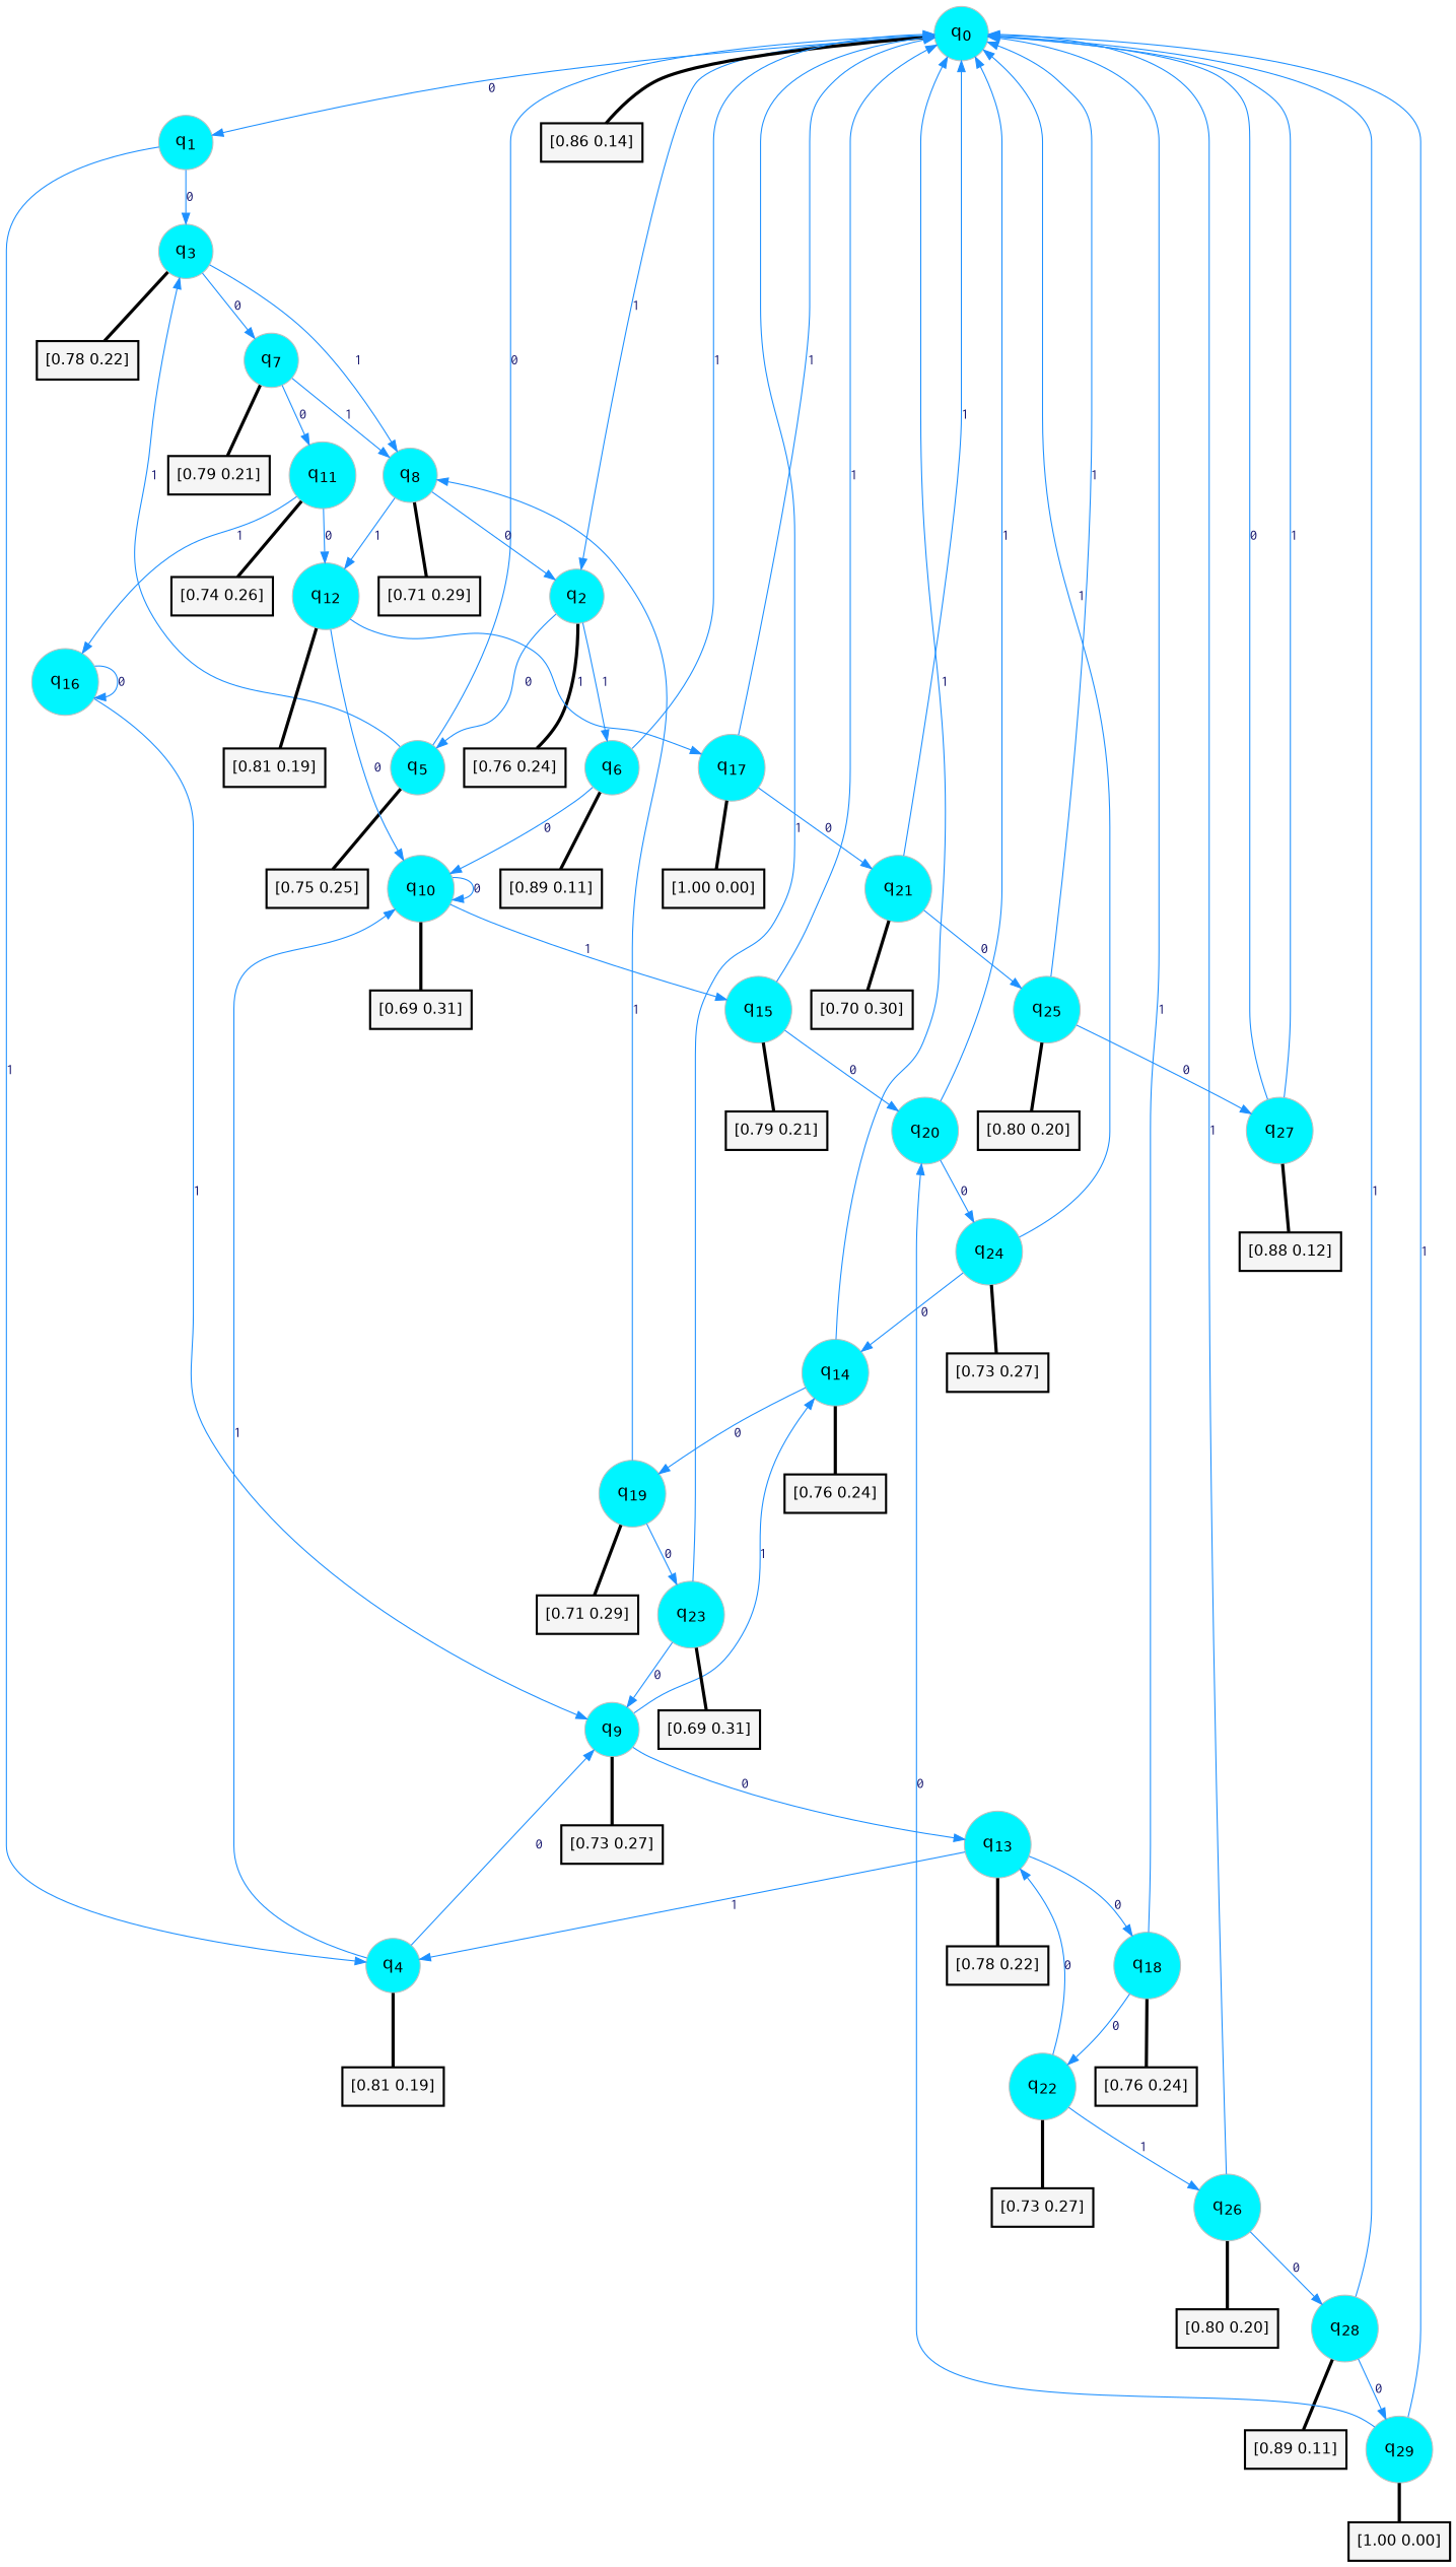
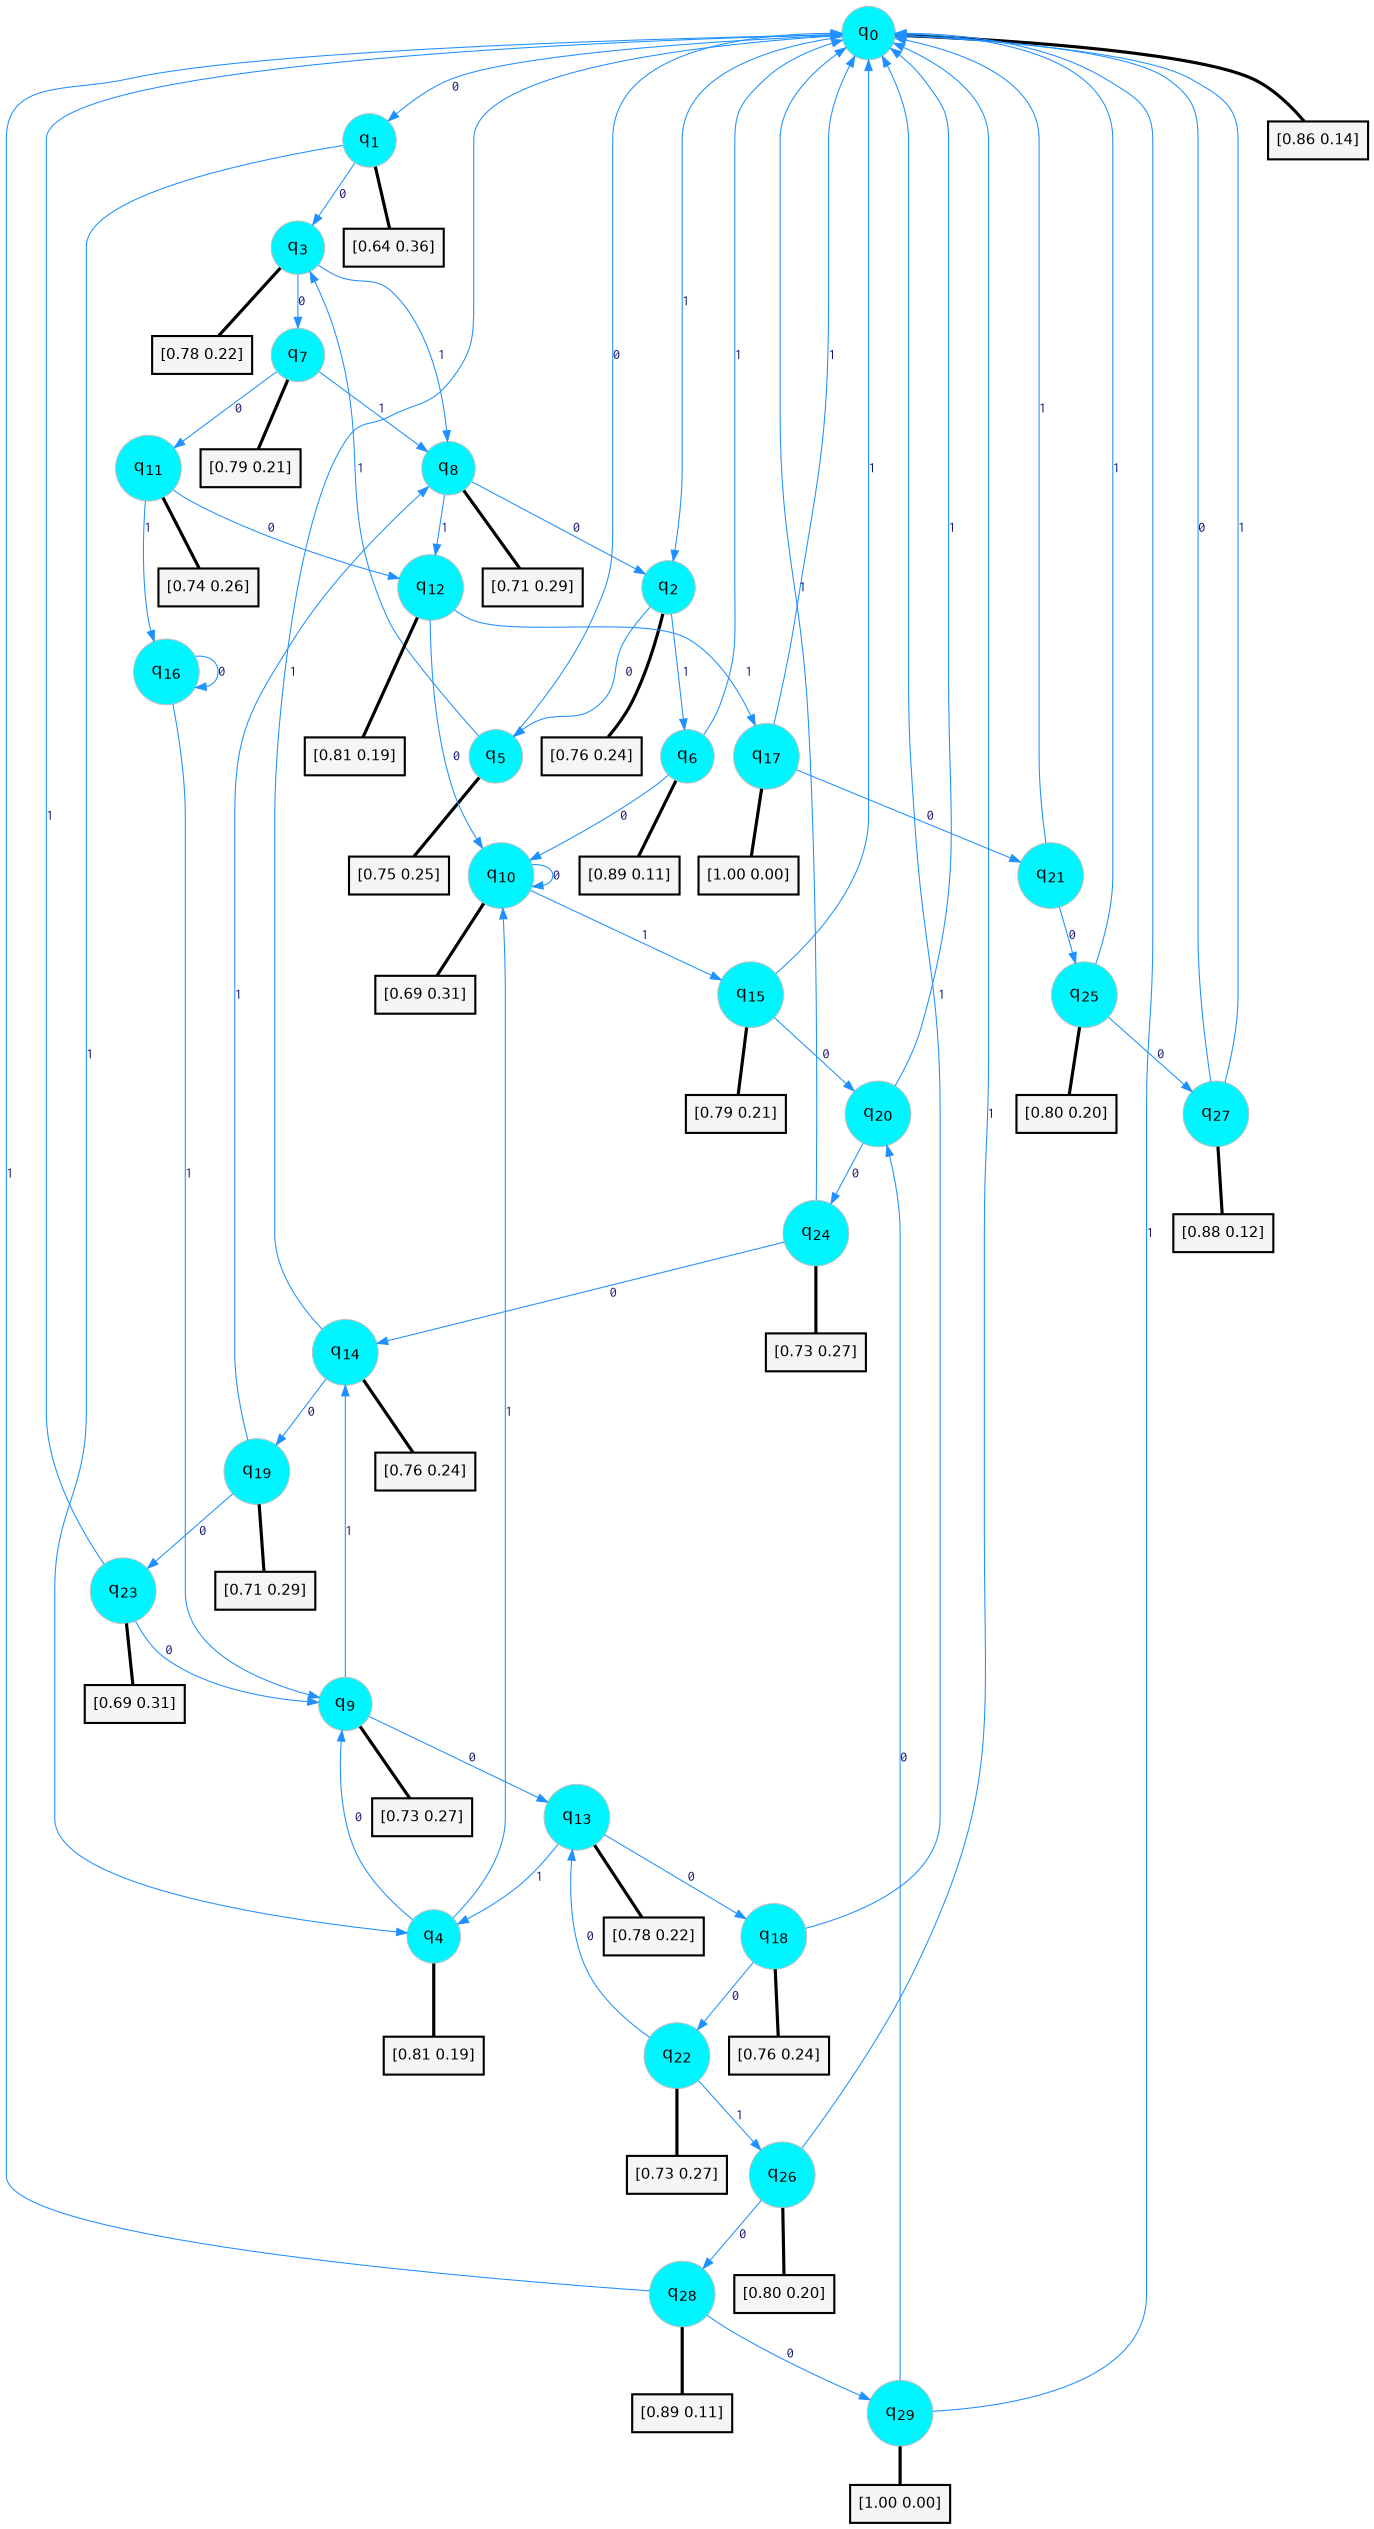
  digraph {
    rankdir=TD
    node [color=gray fillcolor=turquoise1 fontcolor=black fontname=Helvetica fontsize=16 fontweight=bold shape=circle style=filled]
    edge [arrowsize=1 color=dodgerblue1 fontcolor=midnightblue fontname=courier fontweight=bold penwidth=1 style=solid weight=20]
    n1 [label=<q<SUB>0</SUB>>]
    n2 [label=<q<SUB>1</SUB>>]
    n3 [label=<q<SUB>2</SUB>>]
    n4 [color=black fillcolor=whitesmoke fontsize=14 label="[0.86 0.14]" penwidth=2 shape=box]
    n5 [label=<q<SUB>3</SUB>>]
    n6 [label=<q<SUB>4</SUB>>]
+   n7 [color=black fillcolor=whitesmoke fontsize=14 label="[0.64 0.36]" penwidth=2 shape=box]
    n8 [label=<q<SUB>5</SUB>>]
    n9 [label=<q<SUB>6</SUB>>]
    n10 [color=black fillcolor=whitesmoke fontsize=14 label="[0.76 0.24]" penwidth=2 shape=box]
    n11 [label=<q<SUB>7</SUB>>]
    n12 [label=<q<SUB>8</SUB>>]
    n13 [color=black fillcolor=whitesmoke fontsize=14 label="[0.78 0.22]" penwidth=2 shape=box]
    n14 [label=<q<SUB>9</SUB>>]
    n15 [label=<q<SUB>10</SUB>>]
    n16 [color=black fillcolor=whitesmoke fontsize=14 label="[0.81 0.19]" penwidth=2 shape=box]
    n17 [color=black fillcolor=whitesmoke fontsize=14 label="[0.75 0.25]" penwidth=2 shape=box]
    n18 [color=black fillcolor=whitesmoke fontsize=14 label="[0.89 0.11]" penwidth=2 shape=box]
    n19 [label=<q<SUB>11</SUB>>]
    n20 [color=black fillcolor=whitesmoke fontsize=14 label="[0.79 0.21]" penwidth=2 shape=box]
    n21 [label=<q<SUB>12</SUB>>]
    n22 [color=black fillcolor=whitesmoke fontsize=14 label="[0.71 0.29]" penwidth=2 shape=box]
    n23 [label=<q<SUB>13</SUB>>]
    n24 [label=<q<SUB>14</SUB>>]
    n25 [color=black fillcolor=whitesmoke fontsize=14 label="[0.73 0.27]" penwidth=2 shape=box]
    n26 [label=<q<SUB>15</SUB>>]
    n27 [color=black fillcolor=whitesmoke fontsize=14 label="[0.69 0.31]" penwidth=2 shape=box]
    n28 [label=<q<SUB>16</SUB>>]
    n29 [color=black fillcolor=whitesmoke fontsize=14 label="[0.74 0.26]" penwidth=2 shape=box]
    n30 [label=<q<SUB>17</SUB>>]
    n31 [color=black fillcolor=whitesmoke fontsize=14 label="[0.81 0.19]" penwidth=2 shape=box]
    n32 [label=<q<SUB>18</SUB>>]
    n33 [color=black fillcolor=whitesmoke fontsize=14 label="[0.78 0.22]" penwidth=2 shape=box]
    n34 [label=<q<SUB>19</SUB>>]
    n35 [color=black fillcolor=whitesmoke fontsize=14 label="[0.76 0.24]" penwidth=2 shape=box]
    n36 [label=<q<SUB>20</SUB>>]
    n37 [color=black fillcolor=whitesmoke fontsize=14 label="[0.79 0.21]" penwidth=2 shape=box]
    n38 [label=<q<SUB>21</SUB>>]
    n39 [color=black fillcolor=whitesmoke fontsize=14 label="[1.00 0.00]" penwidth=2 shape=box]
    n40 [label=<q<SUB>22</SUB>>]
    n41 [color=black fillcolor=whitesmoke fontsize=14 label="[0.76 0.24]" penwidth=2 shape=box]
    n42 [label=<q<SUB>23</SUB>>]
    n43 [color=black fillcolor=whitesmoke fontsize=14 label="[0.71 0.29]" penwidth=2 shape=box]
    n44 [label=<q<SUB>24</SUB>>]
    n45 [label=<q<SUB>25</SUB>>]
-   n46 [color=black fillcolor=whitesmoke fontsize=14 label="[0.70 0.30]" penwidth=2 shape=box]
    n47 [label=<q<SUB>26</SUB>>]
    n48 [color=black fillcolor=whitesmoke fontsize=14 label="[0.73 0.27]" penwidth=2 shape=box]
    n49 [color=black fillcolor=whitesmoke fontsize=14 label="[0.69 0.31]" penwidth=2 shape=box]
    n50 [color=black fillcolor=whitesmoke fontsize=14 label="[0.73 0.27]" penwidth=2 shape=box]
    n51 [label=<q<SUB>27</SUB>>]
    n52 [color=black fillcolor=whitesmoke fontsize=14 label="[0.80 0.20]" penwidth=2 shape=box]
    n53 [label=<q<SUB>28</SUB>>]
    n54 [color=black fillcolor=whitesmoke fontsize=14 label="[0.80 0.20]" penwidth=2 shape=box]
    n55 [color=black fillcolor=whitesmoke fontsize=14 label="[0.88 0.12]" penwidth=2 shape=box]
    n56 [label=<q<SUB>29</SUB>>]
    n57 [color=black fillcolor=whitesmoke fontsize=14 label="[0.89 0.11]" penwidth=2 shape=box]
    n58 [color=black fillcolor=whitesmoke fontsize=14 label="[1.00 0.00]" penwidth=2 shape=box]
    n1 -> n2 [label=0]
    n1 -> n3 [label=1]
    n1 -> n4 [arrowhead=none color=black penwidth=3]
    n2 -> n5 [label=0]
    n2 -> n6 [label=1]
+   n2 -> n7 [arrowhead=none color=black penwidth=3]
    n3 -> n8 [label=0]
    n3 -> n9 [label=1]
    n3 -> n10 [arrowhead=none color=black penwidth=3]
    n5 -> n11 [label=0]
    n5 -> n12 [label=1]
    n5 -> n13 [arrowhead=none color=black penwidth=3]
    n6 -> n14 [label=0]
    n6 -> n15 [label=1]
    n6 -> n16 [arrowhead=none color=black penwidth=3]
    n8 -> n1 [label=0]
    n8 -> n5 [label=1]
    n8 -> n17 [arrowhead=none color=black penwidth=3]
    n9 -> n1 [label=1]
    n9 -> n15 [label=0]
    n9 -> n18 [arrowhead=none color=black penwidth=3]
    n11 -> n12 [label=1]
    n11 -> n19 [label=0]
    n11 -> n20 [arrowhead=none color=black penwidth=3]
    n12 -> n3 [label=0]
    n12 -> n21 [label=1]
    n12 -> n22 [arrowhead=none color=black penwidth=3]
    n14 -> n23 [label=0]
    n14 -> n24 [label=1]
    n14 -> n25 [arrowhead=none color=black penwidth=3]
    n15 -> n15 [label=0]
    n15 -> n26 [label=1]
    n15 -> n27 [arrowhead=none color=black penwidth=3]
    n19 -> n21 [label=0]
    n19 -> n28 [label=1]
    n19 -> n29 [arrowhead=none color=black penwidth=3]
    n21 -> n15 [label=0]
    n21 -> n30 [label=1]
    n21 -> n31 [arrowhead=none color=black penwidth=3]
    n23 -> n6 [label=1]
    n23 -> n32 [label=0]
    n23 -> n33 [arrowhead=none color=black penwidth=3]
    n24 -> n1 [label=1]
    n24 -> n34 [label=0]
    n24 -> n35 [arrowhead=none color=black penwidth=3]
    n26 -> n1 [label=1]
    n26 -> n36 [label=0]
    n26 -> n37 [arrowhead=none color=black penwidth=3]
    n28 -> n14 [label=1]
    n28 -> n28 [label=0]
    n30 -> n1 [label=1]
    n30 -> n38 [label=0]
    n30 -> n39 [arrowhead=none color=black penwidth=3]
    n32 -> n1 [label=1]
    n32 -> n40 [label=0]
    n32 -> n41 [arrowhead=none color=black penwidth=3]
    n34 -> n12 [label=1]
    n34 -> n42 [label=0]
    n34 -> n43 [arrowhead=none color=black penwidth=3]
    n36 -> n1 [label=1]
    n36 -> n44 [label=0]
    n38 -> n1 [label=1]
    n38 -> n45 [label=0]
-   n38 -> n46 [arrowhead=none color=black penwidth=3]
    n40 -> n23 [label=0]
    n40 -> n47 [label=1]
    n40 -> n48 [arrowhead=none color=black penwidth=3]
    n42 -> n1 [label=1]
    n42 -> n14 [label=0]
    n42 -> n49 [arrowhead=none color=black penwidth=3]
    n44 -> n1 [label=1]
    n44 -> n24 [label=0]
    n44 -> n50 [arrowhead=none color=black penwidth=3]
    n45 -> n1 [label=1]
    n45 -> n51 [label=0]
    n45 -> n52 [arrowhead=none color=black penwidth=3]
    n47 -> n1 [label=1]
    n47 -> n53 [label=0]
    n47 -> n54 [arrowhead=none color=black penwidth=3]
    n51 -> n1 [label=0]
    n51 -> n1 [label=1]
    n51 -> n55 [arrowhead=none color=black penwidth=3]
    n53 -> n1 [label=1]
    n53 -> n56 [label=0]
    n53 -> n57 [arrowhead=none color=black penwidth=3]
    n56 -> n1 [label=1]
    n56 -> n36 [label=0]
    n56 -> n58 [arrowhead=none color=black penwidth=3]
  }
